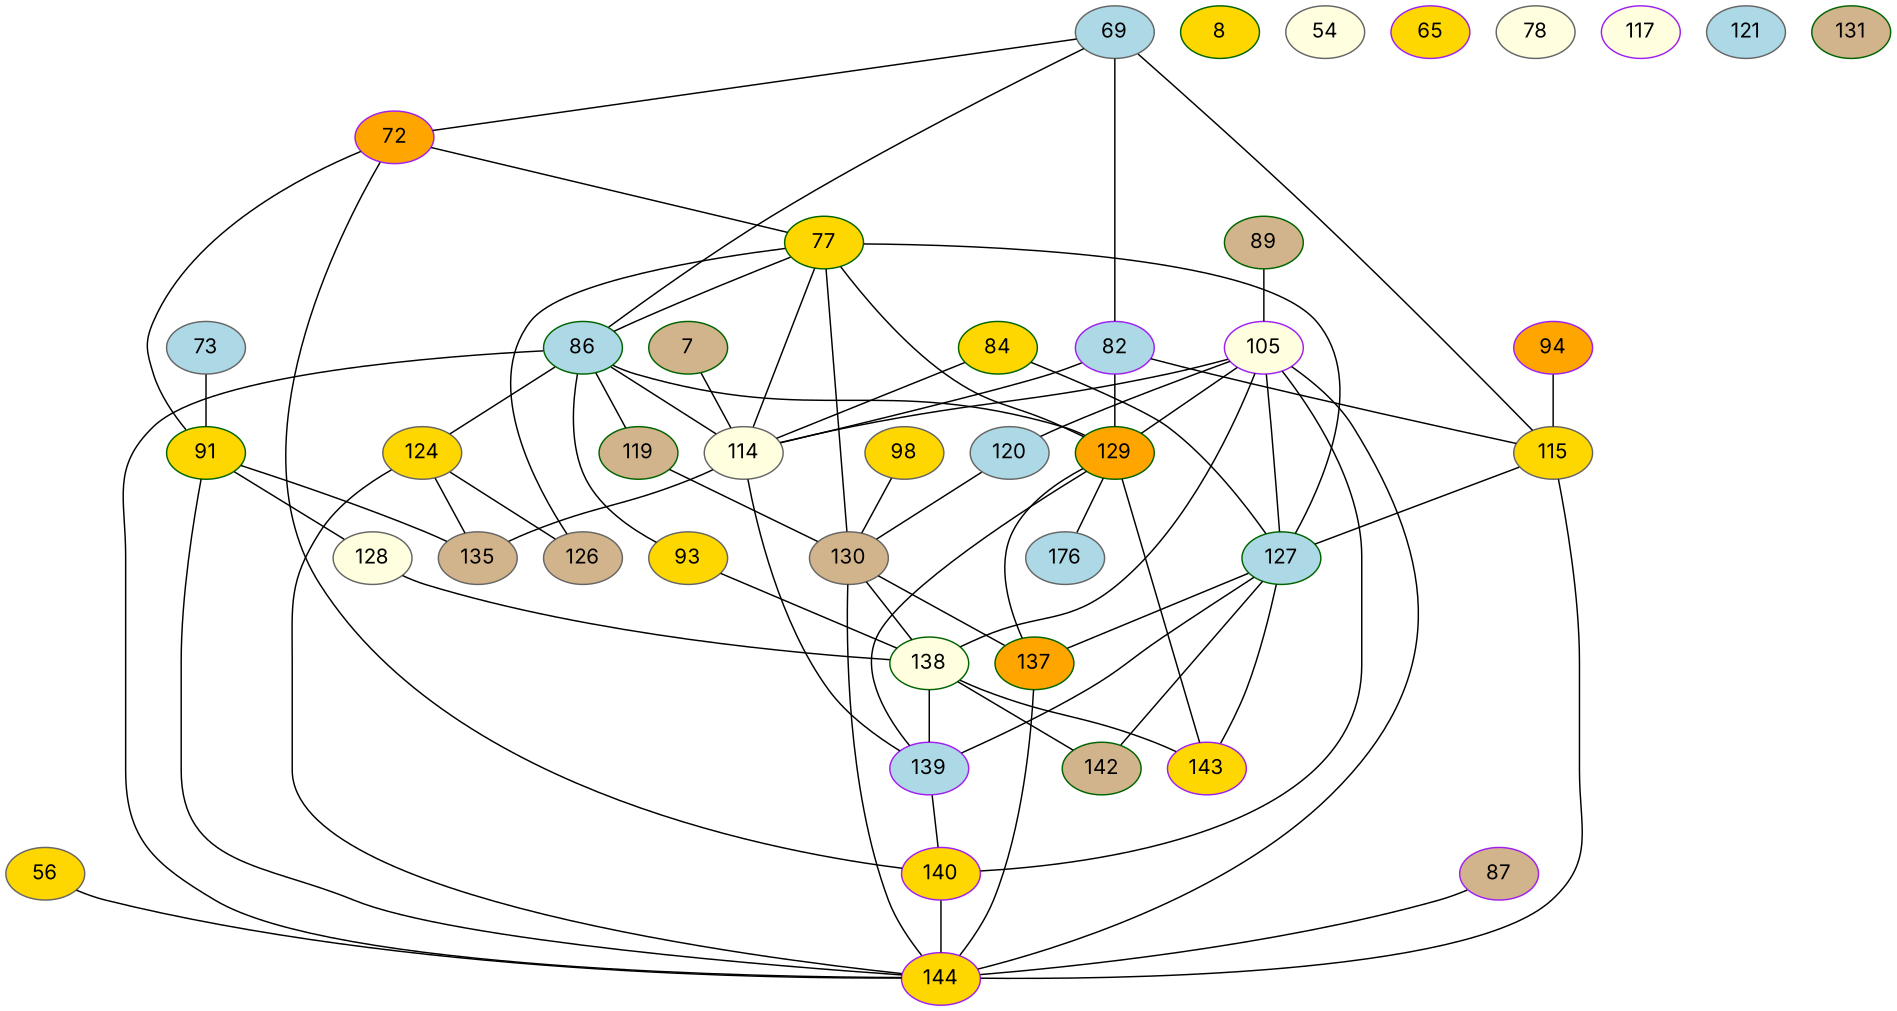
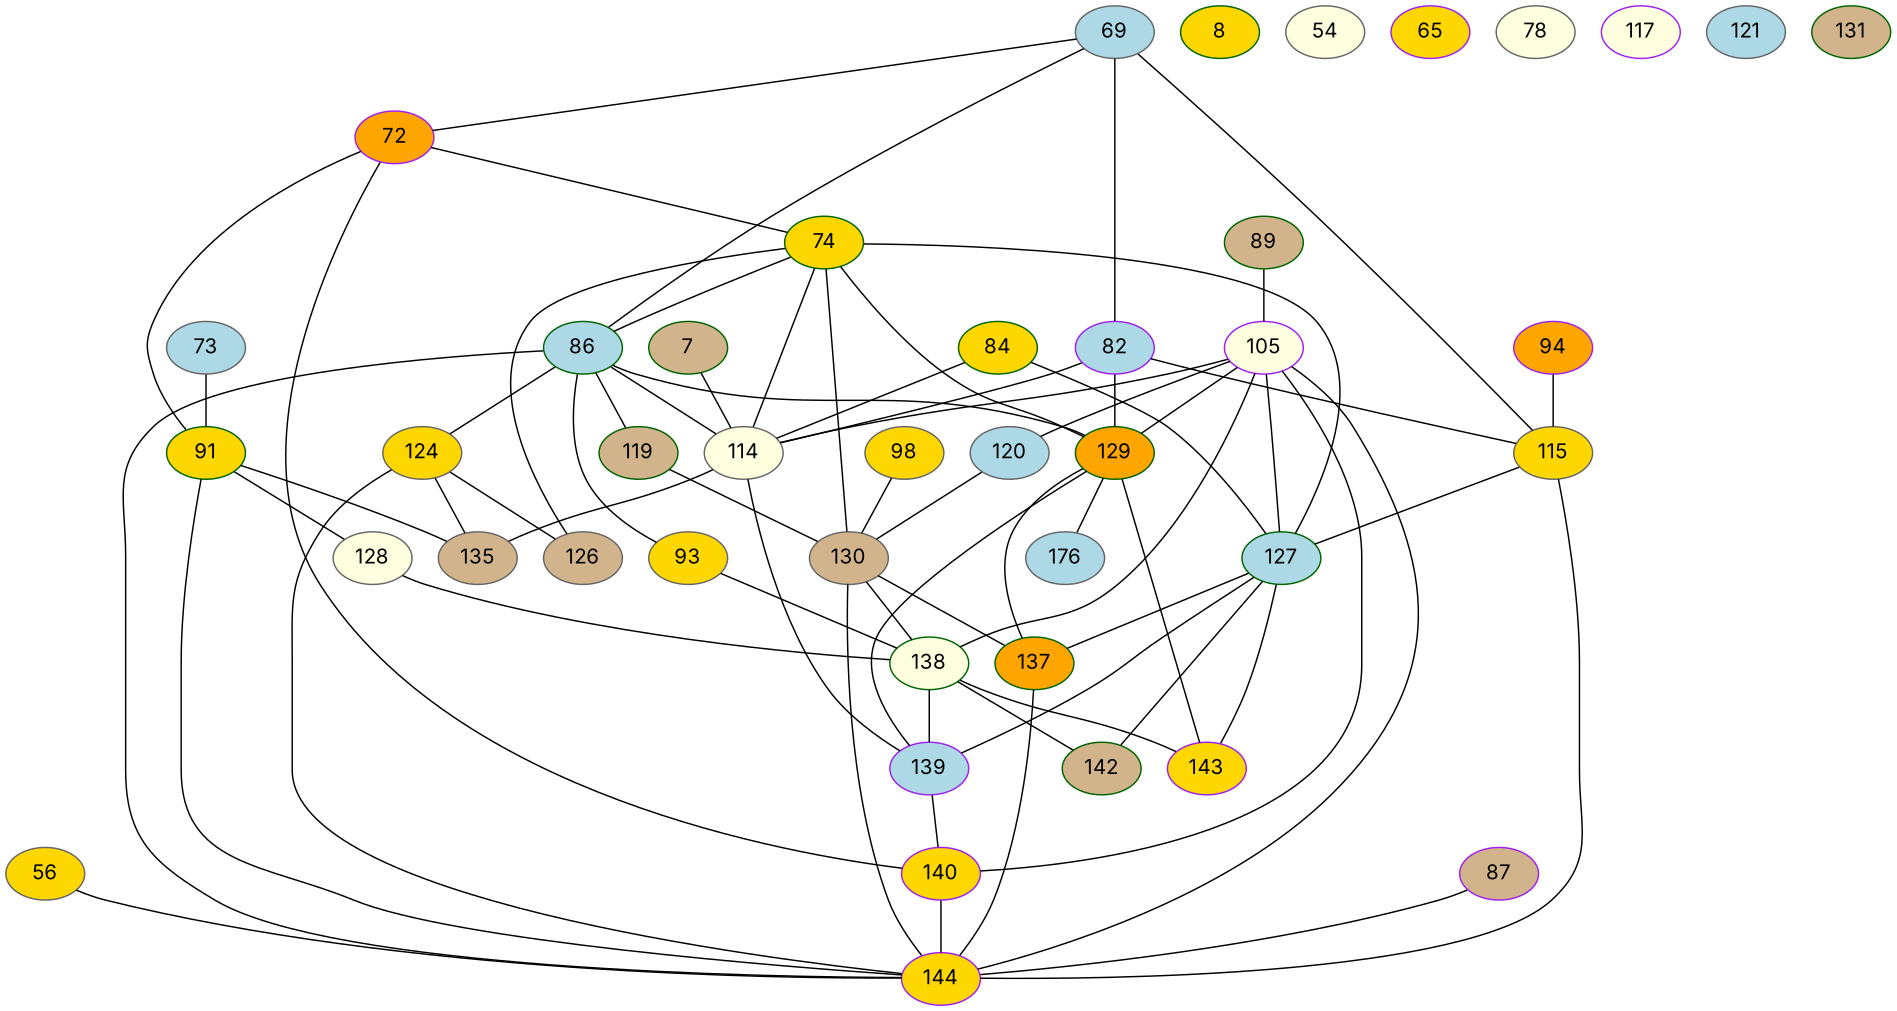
  graph {
    fontname=Inter
    node [color=gray40 fillcolor=gold fontname=Inter style=filled]
    edge [fontname=Inter]
    114 [fillcolor=lightyellow super="+104+107"]
    135 [fillcolor=tan super="+103"]
    139 [color=purple fillcolor=lightblue super="+125"]
    7 [color=darkgreen fillcolor=tan]
    8 [color=darkgreen]
    54 [fillcolor=lightyellow]
    144 [color=purple super="+45+133"]
    56
    65 [color=purple]
    72 [color=purple fillcolor=orange super="+23"]
-   74 [color=darkgreen super="+35+58" label=77]
+   74 [color=darkgreen super="+35+58"]
    91 [color=darkgreen super="+68"]
    140 [color=purple super="+6+123"]
    69 [fillcolor=lightblue]
    82 [color=purple fillcolor=lightblue super="+11+10+50"]
    86 [color=darkgreen fillcolor=lightblue super="+66+83"]
    115 [super="+55+111"]
    129 [color=darkgreen fillcolor=orange super="+25+80+99+108"]
    93 [super="+71+88"]
    119 [color=darkgreen fillcolor=tan]
    124 [super="+43"]
    127 [color=darkgreen fillcolor=lightblue super="+70+95+109+100+116"]
    126 [fillcolor=tan super="+39"]
    130 [fillcolor=tan super="+118+15+81+17+48"]
    128 [fillcolor=lightyellow super="+113+122"]
    73 [fillcolor=lightblue super="+18"]
    137 [color=darkgreen fillcolor=orange super="+79+40+134+132"]
    142 [color=darkgreen fillcolor=tan]
    143 [color=purple super="+49+141"]
    n30 [fillcolor=lightblue label=176]
    138 [color=darkgreen fillcolor=lightyellow super="+33+102"]
    78 [fillcolor=lightyellow]
    84 [color=darkgreen super="+13+62"]
    87 [color=purple fillcolor=tan]
    105 [color=purple fillcolor=lightyellow super="+77"]
    120 [fillcolor=lightblue]
    89 [color=darkgreen fillcolor=tan]
    94 [color=purple fillcolor=orange]
    98
    117 [color=purple fillcolor=lightyellow]
    121 [fillcolor=lightblue]
    131 [color=darkgreen fillcolor=tan super="+26"]
    114 -- 135
    114 -- 139
    139 -- 140
    7 -- 114
    56 -- 144
    72 -- 74
    72 -- 91
    72 -- 140
    74 -- 114 [weight=2]
    74 -- 86
    74 -- 129
    74 -- 127 [weight=2]
    74 -- 126
    74 -- 130 [weight=3]
    91 -- 135
    91 -- 144 [weight=2]
    91 -- 128
    140 -- 144 [weight=2]
    69 -- 72
    69 -- 82 [weight=2]
    69 -- 86
    69 -- 115
    82 -- 114
    82 -- 115
    82 -- 129 [weight=2]
    86 -- 114
    86 -- 144
    86 -- 129 [weight=2]
    86 -- 93
    86 -- 119
    86 -- 124 [weight=2]
    115 -- 144
    115 -- 127 [weight=2]
    129 -- 139
    129 -- 137 [weight=4]
    129 -- 143
    129 -- n30
    93 -- 138
    119 -- 130
    124 -- 135
    124 -- 144
    124 -- 126
    127 -- 139
    127 -- 137 [weight=5]
    127 -- 142
    127 -- 143
    130 -- 144
    130 -- 137
    130 -- 138 [weight=3]
    128 -- 138
    73 -- 91
    137 -- 144 [weight=3]
    138 -- 139
    138 -- 142
    138 -- 143
    84 -- 114
    84 -- 127
    87 -- 144
    105 -- 114
    105 -- 144
    105 -- 140 [weight=3]
    105 -- 129 [weight=2]
    105 -- 127
    105 -- 138
    105 -- 120
    120 -- 130
    89 -- 105
    94 -- 115
    98 -- 130
  }
